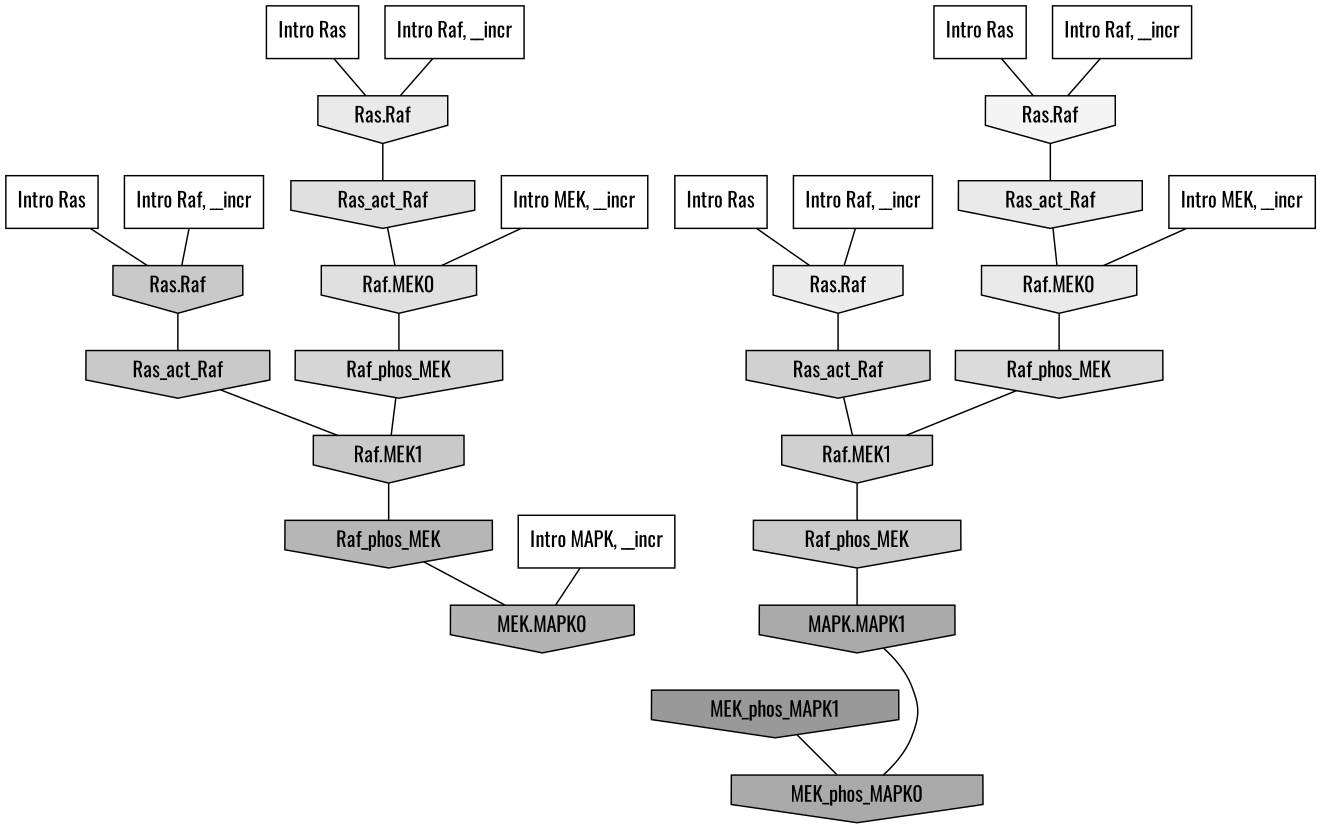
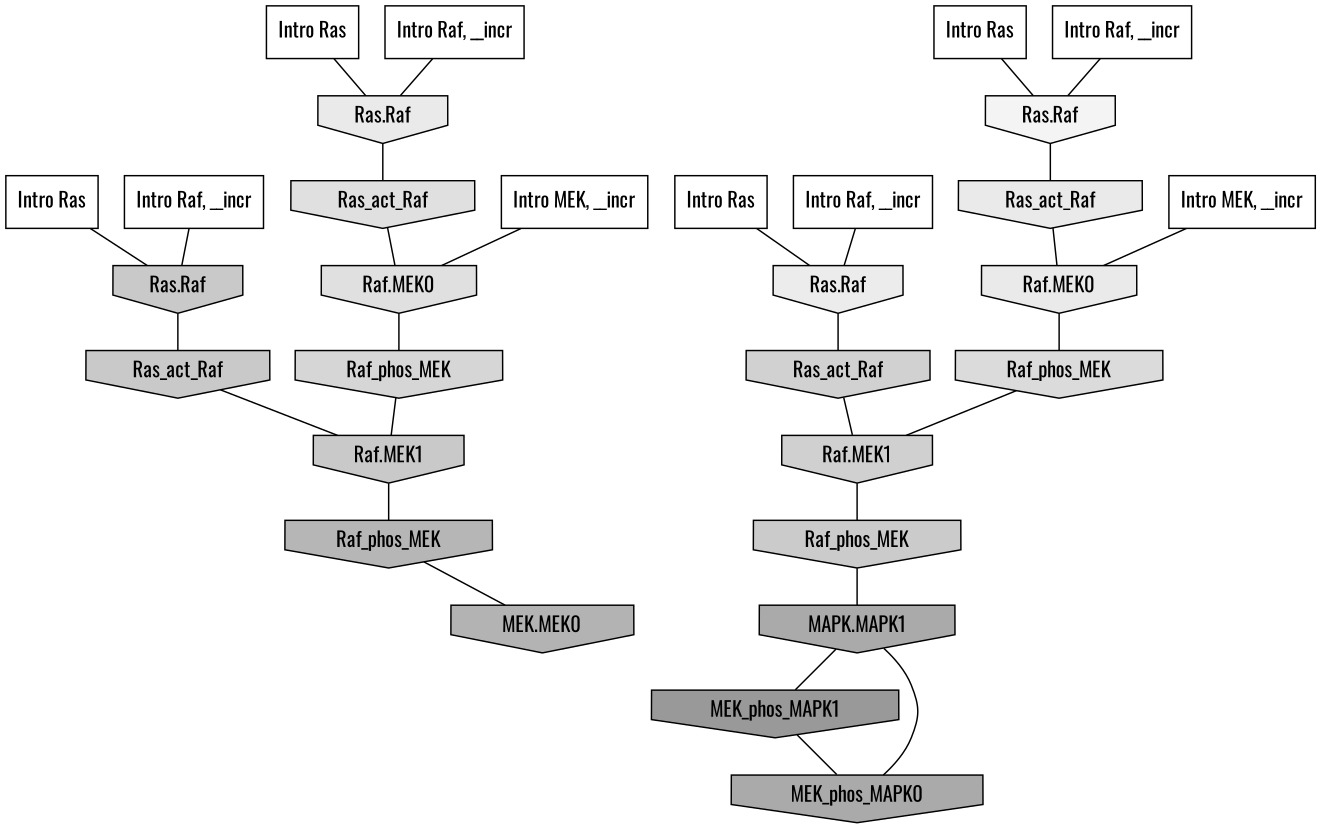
  digraph {
    fontname=Oswald
    rankdir=TB
    ranksep=0.30
    node [fillcolor="0.000 0.000 1.000" fontname=Oswald shape=invhouse style=filled]
    edge [color="0.000 0.000 0.000" dir=none fontname=Oswald]
    n1 [label="Intro Ras" shape=rectangle]
    n2 [fillcolor="0.000 0.000 0.788" label="Ras.Raf"]
    n3 [fillcolor="0.000 0.000 0.787" label=Ras_act_Raf]
    n4 [label="Intro Ras" shape=rectangle]
    n5 [fillcolor="0.000 0.000 0.923" label="Ras.Raf"]
    n6 [fillcolor="0.000 0.000 0.818" label=Ras_act_Raf]
    n7 [label="Intro Ras" shape=rectangle]
    n8 [fillcolor="0.000 0.000 0.957" label="Ras.Raf"]
    n9 [fillcolor="0.000 0.000 0.917" label=Ras_act_Raf]
    n10 [label="Intro Ras" shape=rectangle]
    n11 [fillcolor="0.000 0.000 0.916" label="Ras.Raf"]
    n12 [fillcolor="0.000 0.000 0.877" label=Ras_act_Raf]
    n13 [label="Intro Raf, __incr" shape=rectangle]
    n14 [label="Intro Raf, __incr" shape=rectangle]
    n15 [label="Intro Raf, __incr" shape=rectangle]
    n16 [label="Intro Raf, __incr" shape=rectangle]
    n17 [label="Intro MEK, __incr" shape=rectangle]
    n18 [fillcolor="0.000 0.000 0.917" label="Raf.MEK0"]
    n19 [fillcolor="0.000 0.000 0.859" label=Raf_phos_MEK]
    n20 [label="Intro MEK, __incr" shape=rectangle]
    n21 [fillcolor="0.000 0.000 0.877" label="Raf.MEK0"]
    n22 [fillcolor="0.000 0.000 0.839" label=Raf_phos_MEK]
-   n23 [label="Intro MAPK, __incr" shape=rectangle]
-   n24 [fillcolor="0.000 0.000 0.700" label="MEK.MAPK0"]
+   n24 [fillcolor="0.000 0.000 0.700" label="MEK.MEK0"]
    n25 [fillcolor="0.000 0.000 0.813" label="Raf.MEK1"]
    n26 [fillcolor="0.000 0.000 0.787" label="Raf.MEK1"]
    n27 [fillcolor="0.000 0.000 0.793" label=Raf_phos_MEK]
    n28 [fillcolor="0.000 0.000 0.713" label=Raf_phos_MEK]
    n29 [fillcolor="0.000 0.000 0.667" label="MAPK.MAPK1"]
    n30 [fillcolor="0.000 0.000 0.600" label=MEK_phos_MAPK1]
    n31 [fillcolor="0.000 0.000 0.667" label=MEK_phos_MAPK0]
    n1 -> n2
    n2 -> n3
    n3 -> n26
    n4 -> n5
    n5 -> n6
    n6 -> n25
    n7 -> n8
    n8 -> n9
    n9 -> n18
    n10 -> n11
    n11 -> n12
    n12 -> n21
    n13 -> n5
    n14 -> n8
    n15 -> n2
    n16 -> n11
    n17 -> n18
    n18 -> n19
    n19 -> n25
    n20 -> n21
    n21 -> n22
    n22 -> n26
-   n23 -> n24
    n25 -> n27
    n26 -> n28
    n27 -> n29
    n28 -> n24
+   n29 -> n30
    n30 -> n31
    n31 -> n29
  }
